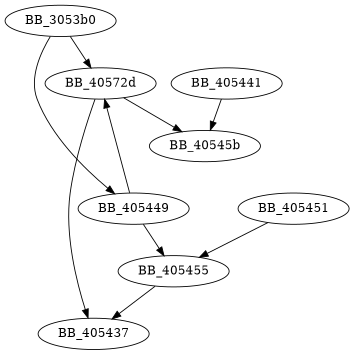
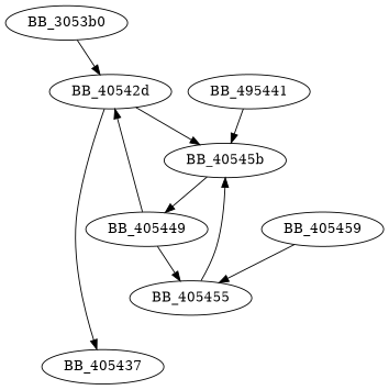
  digraph {
    n1 [label=BB_3053b0]
-   BB_40542d [label=BB_40572d]
+   BB_40542d
    BB_405449
    BB_405437
    BB_40545b
    BB_405455
-   BB_405451
-   BB_405441
+   BB_405451 [label=BB_405459]
+   BB_405441 [label=BB_495441]
    n1 -> BB_40542d
-   n1 -> BB_405449
+   BB_40545b -> BB_405449
    BB_40542d -> BB_405437
    BB_40542d -> BB_40545b
    BB_405449 -> BB_40542d
    BB_405449 -> BB_405455
-   BB_405455 -> BB_405437
+   BB_405455 -> BB_40545b
    BB_405451 -> BB_405455
    BB_405441 -> BB_40545b
  }
